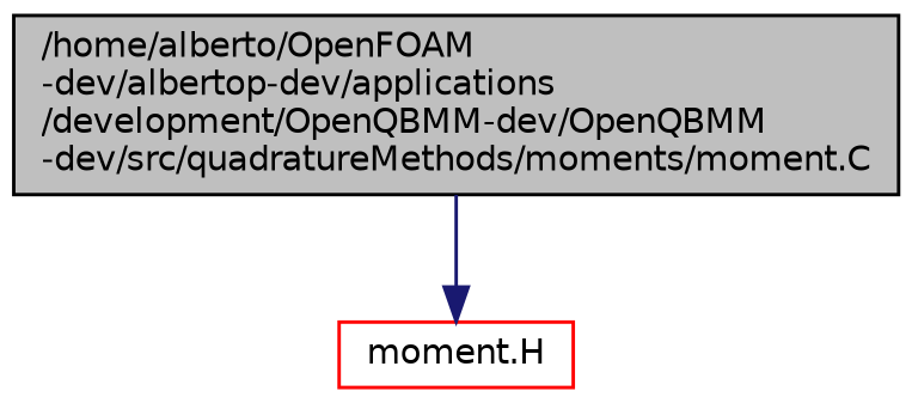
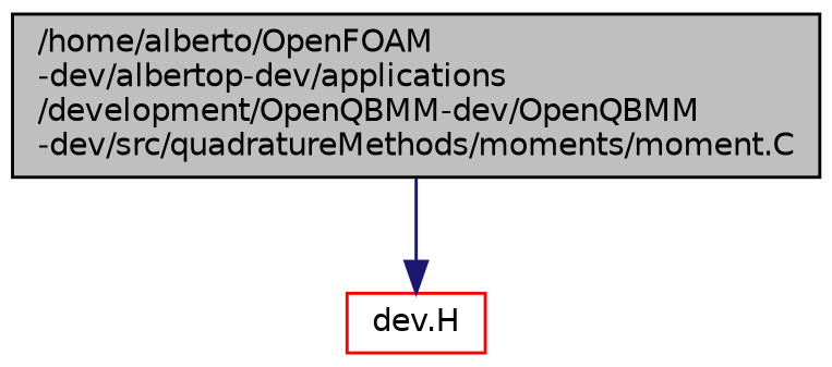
  digraph {
    node [fontname=Helvetica fontsize=10 shape=record]
    n1 [color=black fillcolor=grey75 fontcolor=black height=0.2 label="/home/alberto/OpenFOAM\l-dev/albertop-dev/applications\l/development/OpenQBMM-dev/OpenQBMM\l-dev/src/quadratureMethods/moments/moment.C" style=filled width=0.4]
-   n2 [color=red height=0.2 label="moment.H" width=0.4]
+   n2 [color=red height=0.2 label="dev.H" width=0.4]
    n1 -> n2 [color=midnightblue fontname=Helvetica fontsize=10 labelfontname=Helvetica labelfontsize=10 style=solid]
  }
